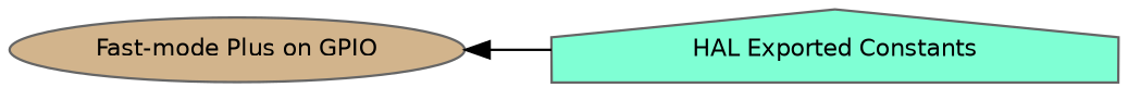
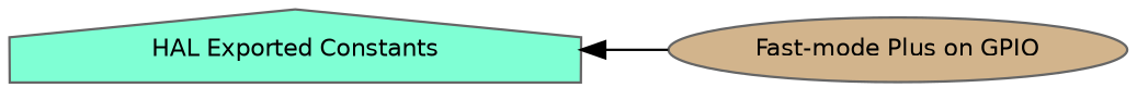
  digraph {
    rankdir=LR
    node [fontname=Helvetica fontsize=10 style=filled]
    n1 [color=grey40 fillcolor=aquamarine height=0.2 label="HAL Exported Constants" shape=house width=0.4]
    n2 [color=gray40 fillcolor=tan fontcolor=black height=0.2 label="Fast-mode Plus on GPIO" shape=ellipse width=0.4]
-   n2 -> n1 [dir=back fontname=Helvetica fontsize=10 labelfontname=Helvetica labelfontsize=10 shape=plaintext style=solid]
+   n1 -> n2 [dir=back fontname=Helvetica fontsize=10 labelfontname=Helvetica labelfontsize=10 shape=plaintext style=solid]
  }
